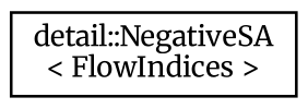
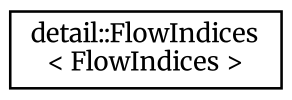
  digraph {
    rankdir=LR
    fontname=Merriweather
-   n1 [color=black fillcolor=white fontname=Merriweather fontsize=10 height=0.2 label="detail::NegativeSA\l\< FlowIndices \>" shape=record style=filled width=0.4]
+   n1 [color=black fillcolor=white fontname=Merriweather fontsize=10 height=0.2 label="detail::FlowIndices\l\< FlowIndices \>" shape=record style=filled width=0.4]
  }
